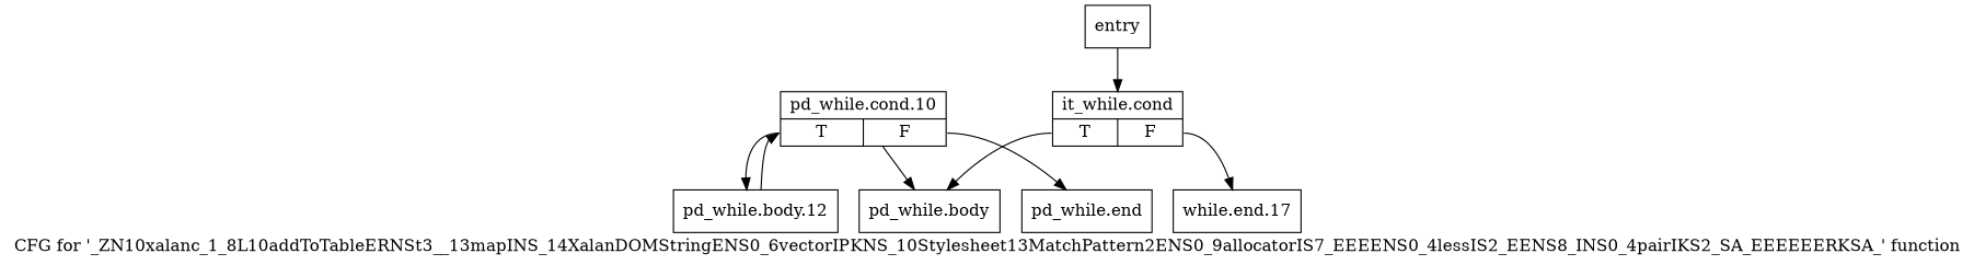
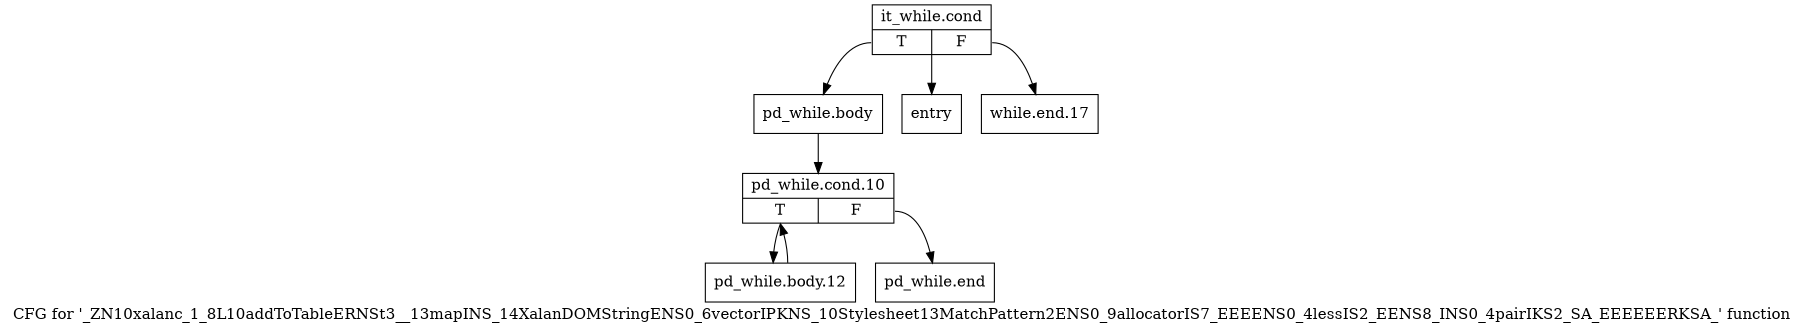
  digraph {
    label="CFG for '_ZN10xalanc_1_8L10addToTableERNSt3__13mapINS_14XalanDOMStringENS0_6vectorIPKNS_10Stylesheet13MatchPattern2ENS0_9allocatorIS7_EEEENS0_4lessIS2_EENS8_INS0_4pairIKS2_SA_EEEEEERKSA_' function"
    node [shape=record]
    n1 [label="{entry}"]
    n2 [label="{it_while.cond|{<s0>T|<s1>F}}"]
    n3 [label="{pd_while.body}"]
    n4 [label="{while.end.17}"]
    n5 [label="{pd_while.cond.10|{<s0>T|<s1>F}}"]
    n6 [label="{pd_while.body.12}"]
    n7 [label="{pd_while.end}"]
-   n1 -> n2
+   n2 -> n1
    n2 -> n3 [tailport=s0]
    n2 -> n4 [tailport=s1]
-   n5 -> n3
+   n3 -> n5
    n5 -> n6 [tailport=s0]
    n5 -> n7 [tailport=s1]
    n6 -> n5
  }
